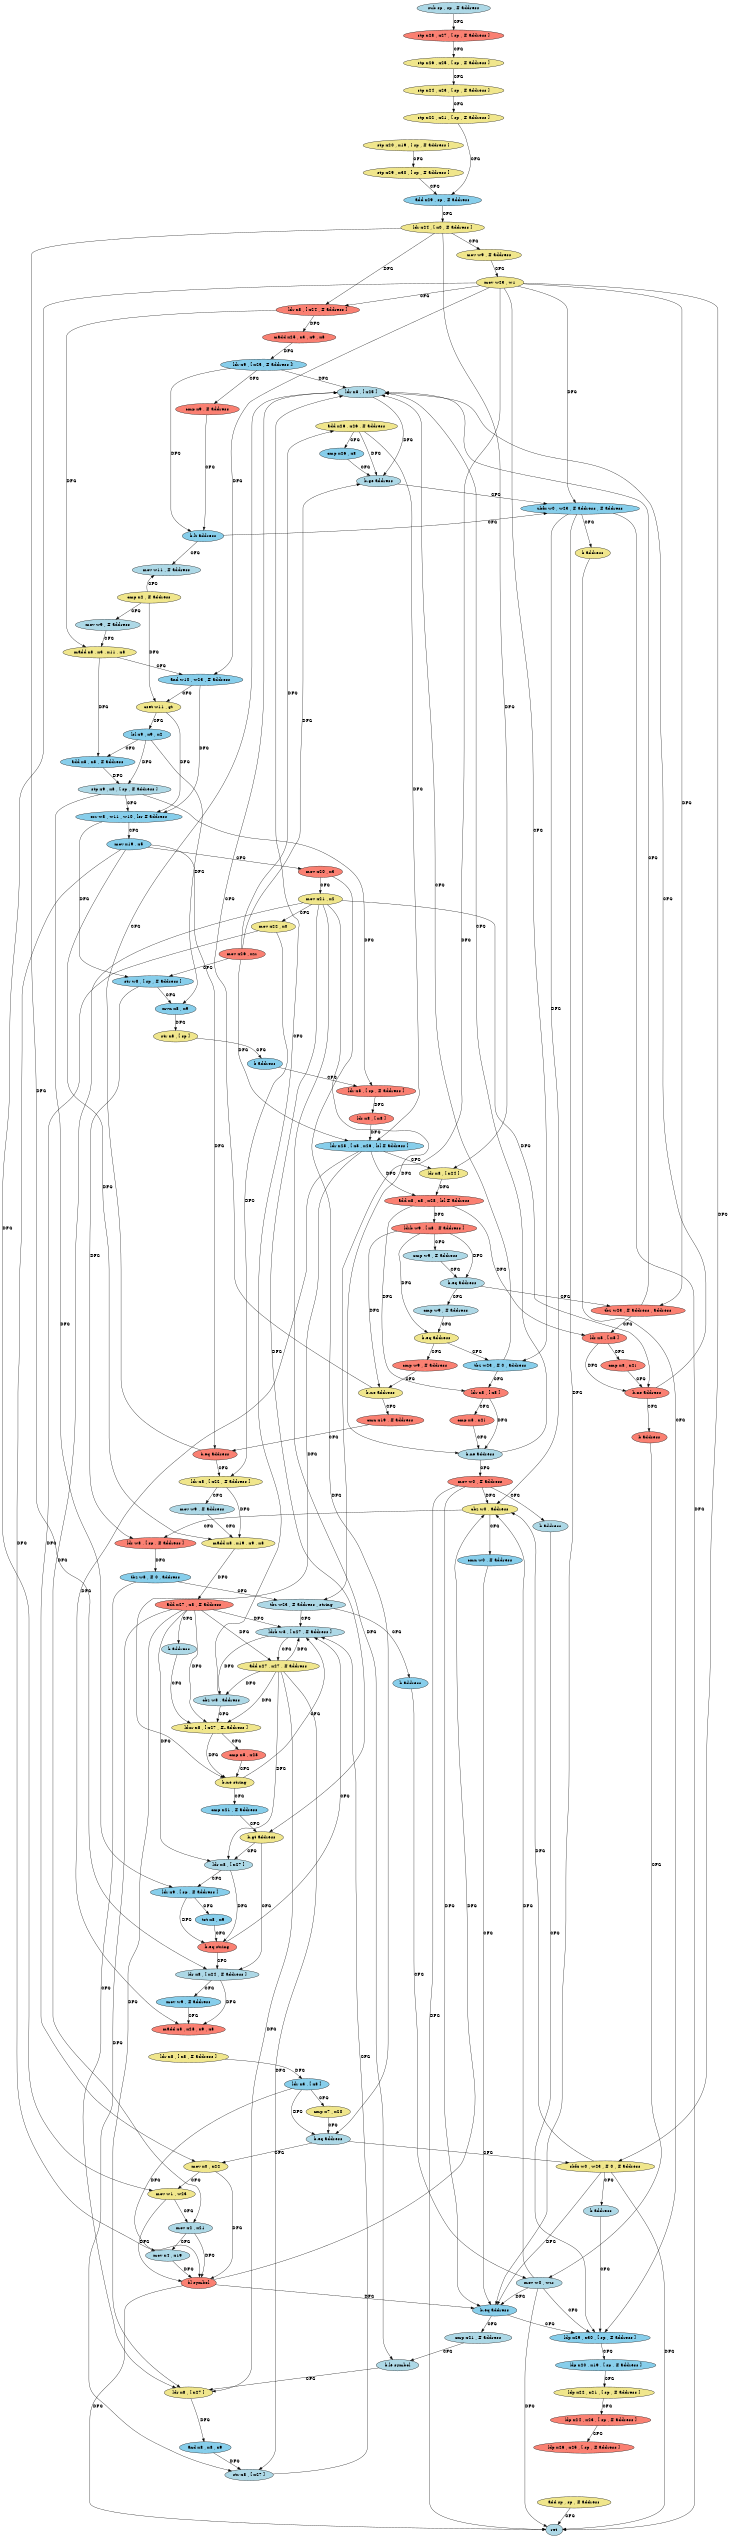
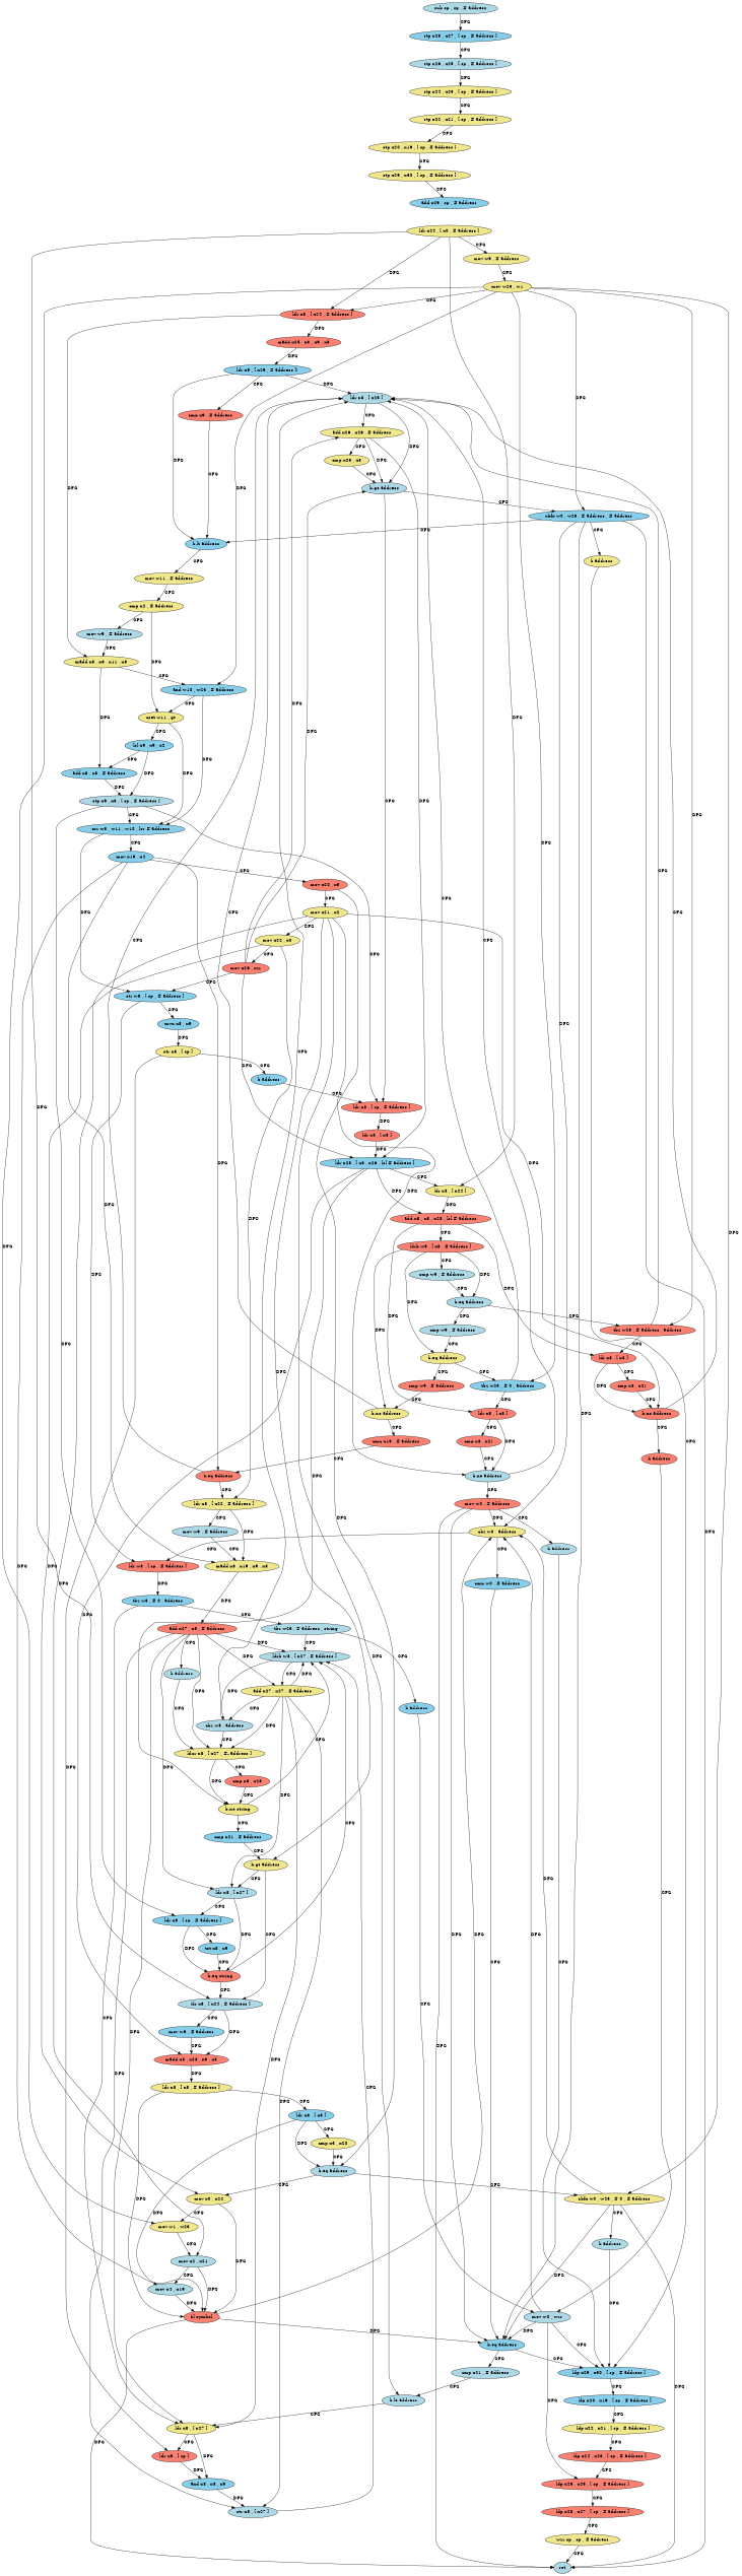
  digraph {
    node [fillcolor=khaki style=filled]
    n1 [fillcolor=lightblue label="sub sp , sp , # address"]
-   n2 [fillcolor=salmon label="stp x28 , x27 , [ sp , # address ]"]
-   n3 [label="stp x26 , x25 , [ sp , # address ]"]
+   n2 [fillcolor=skyblue label="stp x28 , x27 , [ sp , # address ]"]
+   n3 [fillcolor=lightblue label="stp x26 , x25 , [ sp , # address ]"]
    n4 [label="stp x24 , x23 , [ sp , # address ]"]
    n5 [label="stp x22 , x21 , [ sp , # address ]"]
    n6 [label="stp x20 , x19 , [ sp , # address ]"]
    n7 [label="stp x29 , x30 , [ sp , # address ]"]
    n8 [fillcolor=skyblue label="add x29 , sp , # address"]
    n9 [label="ldr x24 , [ x0 , # address ]"]
    n10 [label="mov w9 , # address"]
    n11 [fillcolor=salmon label="ldr x8 , [ x24 , # address ]"]
    n12 [label="ldr x8 , [ x24 ]"]
    n13 [fillcolor=lightblue label="ldr x8 , [ x24 , # address ]"]
    n14 [label="mov w23 , w1"]
    n15 [fillcolor=salmon label="madd x25 , x3 , x9 , x8"]
    n16 [label="madd x8 , x3 , x11 , x8"]
    n17 [fillcolor=salmon label="add x8 , x8 , x28 , lsl # address"]
    n18 [fillcolor=salmon label="madd x8 , x28 , x9 , x8"]
    n19 [fillcolor=skyblue label="mov w9 , # address"]
    n20 [fillcolor=skyblue label="ubfx w0 , w23 , # address , # address"]
    n21 [fillcolor=skyblue label="and w10 , w23 , # address"]
    n22 [fillcolor=salmon label="tbz w23 , # address , address"]
    n23 [fillcolor=skyblue label="tbz w23 , # 0 , address"]
    n24 [label="sbfx w0 , w23 , # 0 , # address"]
    n25 [label="mov w1 , w23"]
    n26 [fillcolor=lightblue label="tbz w23 , # address , string"]
    n27 [label="b address"]
    n28 [fillcolor=lightblue label=ret]
    n29 [label="cbz w0 , address"]
    n30 [fillcolor=skyblue label="b.eq address"]
    n31 [label="cset w11 , gt"]
    n32 [fillcolor=skyblue label="orr w8 , w11 , w10 , lsr # address"]
    n33 [fillcolor=lightblue label="ldr x8 , [ x25 ]"]
    n34 [fillcolor=salmon label="ldr x8 , [ x8 ]"]
    n35 [fillcolor=salmon label="ldr x8 , [ x8 ]"]
    n36 [fillcolor=lightblue label="b address"]
    n37 [fillcolor=lightblue label="mov x2 , x21"]
    n38 [fillcolor=salmon label="bl symbol"]
    n39 [fillcolor=lightblue label="ldrb w8 , [ x27 , # address ]"]
    n40 [fillcolor=skyblue label="b address"]
    n41 [fillcolor=skyblue label="ldr x9 , [ x25 , # address ]!"]
    n42 [fillcolor=skyblue label="add x8 , x8 , # address"]
    n43 [fillcolor=salmon label="cmp x9 , # address"]
    n44 [fillcolor=skyblue label="b.lt address"]
-   n45 [fillcolor=lightblue label="mov w11 , # address"]
+   n45 [label="mov w11 , # address"]
    n46 [label="add x26 , x26 , # address"]
    n47 [fillcolor=lightblue label="b.ge address"]
    n48 [label="cmp x2 , # address"]
    n49 [fillcolor=skyblue label="ldp x29 , x30 , [ sp , # address ]"]
    n50 [fillcolor=salmon label="ldr w8 , [ sp , # address ]"]
    n51 [fillcolor=skyblue label="cmn w0 , # address"]
    n52 [fillcolor=lightblue label="cmp x21 , # address"]
    n53 [fillcolor=lightblue label="mov w9 , # address"]
    n54 [fillcolor=skyblue label="ldp x20 , x19 , [ sp , # address ]"]
    n55 [label="ldp x22 , x21 , [ sp , # address ]"]
    n56 [fillcolor=skyblue label="lsl x9 , x9 , x2"]
    n57 [fillcolor=lightblue label="stp x9 , x8 , [ sp , # address ]"]
-   n58 [fillcolor=skyblue label="mov x19 , x5"]
+   n58 [fillcolor=skyblue label="mov x19 , x4"]
    n59 [fillcolor=skyblue label="str w8 , [ sp , # address ]"]
    n60 [fillcolor=skyblue label="mvn x8 , x9"]
    n61 [fillcolor=salmon label="ldr x8 , [ sp , # address ]"]
    n62 [fillcolor=skyblue label="ldr x9 , [ sp , # address ]"]
    n63 [label="str x8 , [ sp ]"]
    n64 [fillcolor=salmon label="ldr x8 , [ x8 ]"]
    n65 [fillcolor=salmon label="b.eq string"]
    n66 [fillcolor=skyblue label="tst x8 , x9"]
    n67 [fillcolor=salmon label="mov x20 , x3"]
    n68 [fillcolor=salmon label="b.eq address"]
    n69 [label="madd x8 , x19 , x9 , x8"]
    n70 [fillcolor=lightblue label="mov x4 , x19"]
    n71 [label="mov x21 , x2"]
    n72 [fillcolor=lightblue label="b.eq address"]
    n73 [label="ldr x8 , [ x22 , # address ]"]
    n74 [fillcolor=salmon label="add x27 , x8 , # address"]
    n75 [label="mov x22 , x0"]
    n76 [fillcolor=salmon label="b.ne address"]
    n77 [fillcolor=lightblue label="b.ne address"]
    n78 [label="b.gt address"]
-   n79 [fillcolor=lightblue label="b.le symbol"]
+   n79 [fillcolor=lightblue label="b.le address"]
    n80 [label="mov x0 , x22"]
    n81 [fillcolor=salmon label="mov x26 , xzr"]
    n82 [fillcolor=salmon label="b address"]
    n83 [fillcolor=salmon label="mov w0 , # address"]
    n84 [fillcolor=lightblue label="ldr x8 , [ x27 ]"]
    n85 [label="ldr x8 , [ x27 ]"]
    n86 [fillcolor=skyblue label="ldr x28 , [ x8 , x26 , lsl # address ]"]
    n87 [fillcolor=lightblue label="mov w9 , # address"]
    n88 [label="b.ne string"]
-   n89 [fillcolor=skyblue label="cmp x26 , x8"]
+   n89 [label="cmp x26 , x8"]
    n90 [fillcolor=skyblue label="tbz w8 , # 0 , address"]
    n91 [fillcolor=skyblue label="b address"]
+   n92 [fillcolor=salmon label="ldr x9 , [ sp ]"]
    n93 [fillcolor=skyblue label="and x8 , x8 , x9"]
    n94 [fillcolor=salmon label="ldp x24 , x23 , [ sp , # address ]"]
    n95 [fillcolor=salmon label="ldp x26 , x25 , [ sp , # address ]"]
-   n97 [label="add sp , sp , # address"]
+   n96 [fillcolor=salmon label="ldp x28 , x27 , [ sp , # address ]"]
+   n97 [label="wzr sp , sp , # address"]
    n98 [fillcolor=salmon label="ldrb w9 , [ x8 , # address ]"]
    n99 [fillcolor=skyblue label="cmp x21 , # address"]
    n100 [label="ldr x8 , [ x8 , # address ]"]
    n101 [fillcolor=lightblue label="cmp w9 , # address"]
    n102 [fillcolor=lightblue label="b.eq address"]
    n103 [label="b.eq address"]
    n104 [label="b.ne address"]
    n105 [fillcolor=salmon label="cmp x8 , x21"]
    n106 [fillcolor=salmon label="cmp x8 , x21"]
    n107 [fillcolor=lightblue label="cmp w9 , # address"]
    n108 [fillcolor=salmon label="cmp w9 , # address"]
    n109 [fillcolor=salmon label="cmn x19 , # address"]
    n110 [fillcolor=lightblue label="mov w0 , wzr"]
    n111 [fillcolor=lightblue label="b address"]
    n112 [fillcolor=lightblue label="b address"]
    n113 [label="ldur x8 , [ x27 , #- address ]"]
    n114 [label="add x27 , x27 , # address"]
    n115 [fillcolor=lightblue label="str x8 , [ x27 ]"]
    n116 [fillcolor=salmon label="cmp x8 , x28"]
    n117 [fillcolor=lightblue label="cbz w8 , address"]
    n118 [fillcolor=skyblue label="ldr x3 , [ x8 ]"]
-   n119 [label="cmp x7 , x20"]
+   n119 [label="cmp x3 , x20"]
    n1 -> n2 [label=CFG]
    n2 -> n3 [label=CFG]
    n3 -> n4 [label=CFG]
    n4 -> n5 [label=CFG]
-   n5 -> n8 [label=CFG]
+   n5 -> n6 [label=CFG]
    n6 -> n7 [label=CFG]
    n7 -> n8 [label=CFG]
-   n8 -> n9 [label=CFG]
    n9 -> n10 [label=CFG]
    n9 -> n11 [label=DFG]
    n9 -> n12 [label=DFG]
    n9 -> n13 [label=DFG]
    n10 -> n14 [label=CFG]
    n11 -> n15 [label=DFG]
    n11 -> n16 [label=DFG]
    n12 -> n17 [label=DFG]
    n13 -> n18 [label=DFG]
    n13 -> n19 [label=CFG]
    n14 -> n11 [label=CFG]
    n14 -> n20 [label=DFG]
    n14 -> n21 [label=DFG]
    n14 -> n22 [label=DFG]
-   n14 -> n23 [label=CFG]
+   n14 -> n23 [label=DFG]
    n14 -> n24 [label=DFG]
    n14 -> n25 [label=DFG]
-   n14 -> n26 [label=DFG]
    n15 -> n41 [label=DFG]
    n16 -> n21 [label=CFG]
    n16 -> n42 [label=DFG]
    n17 -> n34 [label=DFG]
    n17 -> n35 [label=DFG]
-   n17 -> n98 [label=DFG]
+   n17 -> n98 [label=CFG]
+   n18 -> n100 [label=DFG]
    n19 -> n18 [label=CFG]
    n20 -> n27 [label=CFG]
    n20 -> n28 [label=DFG]
    n20 -> n29 [label=DFG]
    n20 -> n30 [label=DFG]
    n21 -> n31 [label=CFG]
    n21 -> n32 [label=DFG]
    n22 -> n33 [label=CFG]
    n22 -> n34 [label=CFG]
    n23 -> n33 [label=CFG]
    n23 -> n35 [label=CFG]
    n24 -> n28 [label=DFG]
    n24 -> n29 [label=DFG]
    n24 -> n30 [label=DFG]
    n24 -> n36 [label=CFG]
    n25 -> n37 [label=CFG]
-   n25 -> n38 [label=DFG]
+   n100 -> n38 [label=DFG]
    n26 -> n39 [label=CFG]
    n26 -> n40 [label=CFG]
    n27 -> n49 [label=CFG]
    n29 -> n50 [label=CFG]
    n29 -> n51 [label=CFG]
    n30 -> n49 [label=CFG]
    n30 -> n52 [label=CFG]
    n31 -> n32 [label=DFG]
    n31 -> n56 [label=CFG]
    n32 -> n58 [label=CFG]
    n32 -> n59 [label=DFG]
+   n33 -> n46 [label=CFG]
    n33 -> n47 [label=DFG]
    n34 -> n76 [label=DFG]
    n34 -> n105 [label=CFG]
    n35 -> n77 [label=DFG]
    n35 -> n106 [label=CFG]
    n36 -> n49 [label=CFG]
    n37 -> n38 [label=DFG]
    n37 -> n70 [label=CFG]
    n38 -> n28 [label=DFG]
    n38 -> n29 [label=DFG]
    n38 -> n30 [label=DFG]
    n39 -> n114 [label=CFG]
    n39 -> n117 [label=DFG]
    n40 -> n110 [label=CFG]
    n41 -> n33 [label=DFG]
    n41 -> n43 [label=CFG]
    n41 -> n44 [label=DFG]
    n42 -> n57 [label=DFG]
    n43 -> n44 [label=CFG]
-   n44 -> n20 [label=CFG]
+   n20 -> n44 [label=CFG]
    n44 -> n45 [label=CFG]
-   n48 -> n45 [label=CFG]
+   n45 -> n48 [label=CFG]
    n46 -> n47 [label=DFG]
    n46 -> n86 [label=DFG]
    n46 -> n89 [label=CFG]
    n47 -> n20 [label=CFG]
+   n47 -> n61 [label=CFG]
    n48 -> n31 [label=DFG]
    n48 -> n53 [label=CFG]
    n49 -> n54 [label=CFG]
    n50 -> n90 [label=DFG]
    n51 -> n30 [label=CFG]
    n52 -> n79 [label=CFG]
    n53 -> n16 [label=CFG]
    n54 -> n55 [label=CFG]
    n55 -> n94 [label=CFG]
    n56 -> n42 [label=CFG]
    n56 -> n57 [label=DFG]
-   n56 -> n60 [label=DFG]
    n57 -> n32 [label=CFG]
    n57 -> n61 [label=DFG]
    n57 -> n62 [label=DFG]
    n58 -> n67 [label=CFG]
    n58 -> n68 [label=DFG]
    n58 -> n69 [label=DFG]
    n58 -> n70 [label=DFG]
    n59 -> n50 [label=DFG]
    n59 -> n60 [label=CFG]
    n60 -> n63 [label=DFG]
    n61 -> n64 [label=DFG]
    n62 -> n65 [label=DFG]
    n62 -> n66 [label=CFG]
    n63 -> n91 [label=CFG]
+   n63 -> n92 [label=DFG]
    n64 -> n86 [label=DFG]
    n65 -> n13 [label=CFG]
    n65 -> n39 [label=CFG]
    n66 -> n65 [label=CFG]
    n67 -> n71 [label=CFG]
    n67 -> n72 [label=DFG]
    n68 -> n33 [label=CFG]
    n68 -> n73 [label=CFG]
    n69 -> n74 [label=DFG]
    n70 -> n38 [label=DFG]
    n71 -> n37 [label=DFG]
    n71 -> n75 [label=CFG]
    n71 -> n76 [label=DFG]
    n71 -> n77 [label=DFG]
    n71 -> n78 [label=DFG]
    n71 -> n79 [label=DFG]
    n72 -> n24 [label=CFG]
    n72 -> n80 [label=CFG]
    n73 -> n69 [label=DFG]
    n73 -> n87 [label=CFG]
    n74 -> n39 [label=DFG]
    n74 -> n84 [label=DFG]
    n74 -> n85 [label=DFG]
    n74 -> n112 [label=CFG]
    n74 -> n113 [label=DFG]
    n74 -> n114 [label=DFG]
    n74 -> n115 [label=DFG]
    n75 -> n73 [label=DFG]
    n75 -> n80 [label=DFG]
+   n75 -> n81 [label=CFG]
    n76 -> n33 [label=CFG]
    n76 -> n82 [label=CFG]
    n77 -> n33 [label=CFG]
    n77 -> n83 [label=CFG]
    n78 -> n13 [label=CFG]
    n78 -> n84 [label=CFG]
    n79 -> n85 [label=CFG]
    n80 -> n25 [label=CFG]
    n80 -> n38 [label=DFG]
    n81 -> n46 [label=DFG]
    n81 -> n47 [label=DFG]
    n81 -> n59 [label=CFG]
    n81 -> n86 [label=DFG]
    n82 -> n110 [label=CFG]
    n83 -> n28 [label=DFG]
    n83 -> n29 [label=DFG]
    n83 -> n30 [label=DFG]
    n83 -> n111 [label=CFG]
    n84 -> n62 [label=CFG]
    n84 -> n65 [label=DFG]
+   n85 -> n92 [label=CFG]
    n85 -> n93 [label=DFG]
    n86 -> n12 [label=CFG]
    n86 -> n17 [label=DFG]
    n86 -> n18 [label=DFG]
    n86 -> n88 [label=DFG]
    n87 -> n69 [label=CFG]
    n88 -> n39 [label=CFG]
    n88 -> n99 [label=CFG]
    n89 -> n47 [label=CFG]
    n90 -> n26 [label=CFG]
    n90 -> n85 [label=CFG]
    n91 -> n61 [label=CFG]
+   n92 -> n93 [label=DFG]
    n93 -> n115 [label=DFG]
    n94 -> n95 [label=CFG]
+   n95 -> n96 [label=CFG]
+   n96 -> n97 [label=CFG]
    n97 -> n28 [label=CFG]
    n98 -> n101 [label=CFG]
    n98 -> n102 [label=DFG]
    n98 -> n103 [label=DFG]
    n98 -> n104 [label=DFG]
    n99 -> n78 [label=CFG]
-   n100 -> n118 [label=DFG]
+   n100 -> n118 [label=CFG]
    n101 -> n102 [label=CFG]
    n102 -> n22 [label=CFG]
    n102 -> n107 [label=CFG]
    n103 -> n23 [label=CFG]
    n103 -> n108 [label=CFG]
    n104 -> n33 [label=CFG]
    n104 -> n109 [label=CFG]
    n105 -> n76 [label=CFG]
    n106 -> n77 [label=CFG]
    n107 -> n103 [label=CFG]
    n108 -> n104 [label=CFG]
    n109 -> n68 [label=CFG]
-   n110 -> n28 [label=DFG]
+   n110 -> n95 [label=DFG]
    n110 -> n29 [label=DFG]
    n110 -> n30 [label=DFG]
    n110 -> n49 [label=CFG]
    n111 -> n49 [label=CFG]
    n112 -> n113 [label=CFG]
    n113 -> n88 [label=DFG]
    n113 -> n116 [label=CFG]
    n114 -> n39 [label=DFG]
    n114 -> n84 [label=DFG]
    n114 -> n85 [label=DFG]
    n114 -> n113 [label=DFG]
    n114 -> n115 [label=DFG]
-   n114 -> n117 [label=DFG]
+   n114 -> n117 [label=CFG]
    n115 -> n39 [label=CFG]
    n116 -> n88 [label=CFG]
    n117 -> n33 [label=CFG]
    n117 -> n113 [label=CFG]
    n118 -> n38 [label=DFG]
    n118 -> n72 [label=DFG]
    n118 -> n119 [label=CFG]
    n119 -> n72 [label=CFG]
  }
